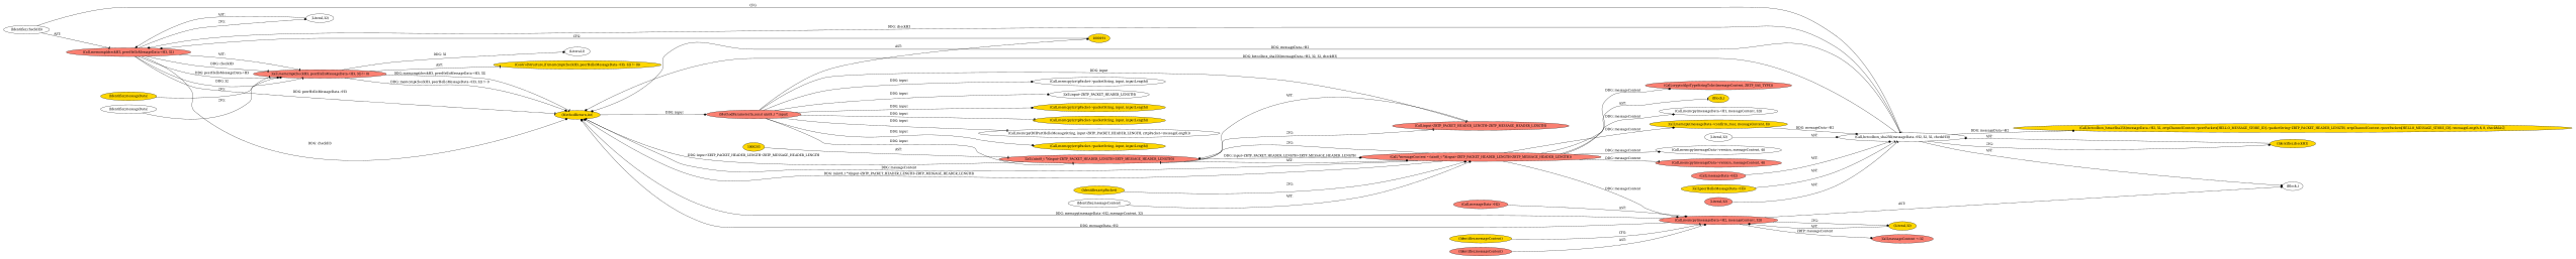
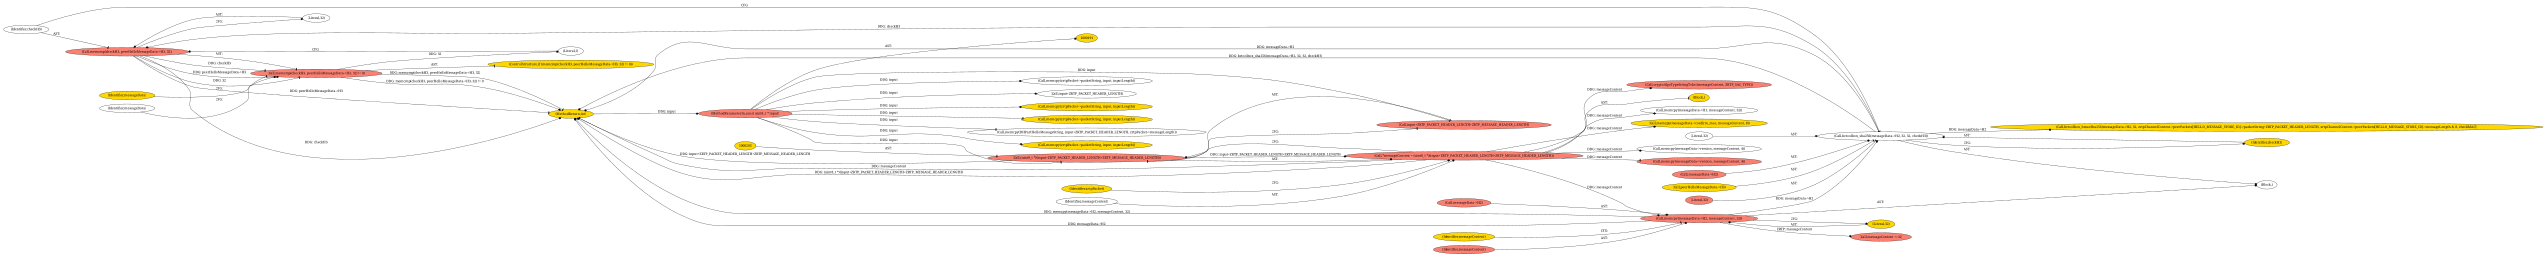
  digraph {
    fontname="Noto Serif"
    rankdir=LR
    node [fillcolor=gold fontname="Noto Serif" style=filled]
    edge [arrowhead=dot fontname="Noto Serif"]
    n1 [fillcolor=salmon label="(Call,memcmp(checkH3, peerHelloMessageData->H3, 32))"]
    n2 [fillcolor=salmon label="(Call,memcmp(checkH3, peerHelloMessageData->H3, 32) != 0)"]
    n3 [fillcolor=white label="(Literal,32)"]
    n4 [label="(MethodReturn,int)"]
    n5 [fillcolor=white label="(Literal,0)"]
    n6 [label="(ControlStructure,if (memcmp(checkH3, peerHelloMessageData->H3, 32) != 0))"]
    n7 [fillcolor=salmon label="(MethodParameterIn,const uint8_t * input)"]
    n8 [fillcolor=white label="(Call,bctoolbox_sha256(messageData->H2, 32, 32, checkH3))"]
    n9 [label="(Identifier,checkH3)"]
    n10 [fillcolor=white label="(Block,)"]
    n11 [label="(Call,bctoolbox_hmacSha256(messageData->H2, 32, zrtpChannelContext->peerPackets[HELLO_MESSAGE_STORE_ID]->packetString+ZRTP_PACKET_HEADER_LENGTH, zrtpChannelContext->peerPackets[HELLO_MESSAGE_STORE_ID]->messageLength-8, 8, checkMAC))"]
    n12 [fillcolor=salmon label="(Call,memcpy(messageData->H2, messageContent, 32))"]
    n13 [fillcolor=salmon label="(Call,messageContent +=32)"]
    n14 [label="(Literal,32)"]
    n15 [fillcolor=salmon label="(Call,*messageContent = (uint8_t *)(input+ZRTP_PACKET_HEADER_LENGTH+ZRTP_MESSAGE_HEADER_LENGTH))"]
    n16 [fillcolor=salmon label="(Call,(uint8_t *)(input+ZRTP_PACKET_HEADER_LENGTH+ZRTP_MESSAGE_HEADER_LENGTH))"]
    n17 [fillcolor=white label="(Call,memcpy(messageData->H1, messageContent, 32))"]
    n18 [fillcolor=white label="(Call,memcpy(messageData->version, messageContent, 4))"]
    n19 [label="(Call,memcpy(messageData->confirm_mac, messageContent, 8))"]
    n20 [fillcolor=salmon label="(Call,memcpy(messageData->version, messageContent, 4))"]
    n21 [fillcolor=salmon label="(Call,cryptoAlgoTypeStringToInt(messageContent, ZRTP_SAS_TYPE))"]
    n22 [label="(Block,)"]
    n23 [fillcolor=salmon label="(Call,input+ZRTP_PACKET_HEADER_LENGTH+ZRTP_MESSAGE_HEADER_LENGTH)"]
    n24 [fillcolor=white label="(Call,input+ZRTP_PACKET_HEADER_LENGTH)"]
    n25 [label="(Call,memcpy(zrtpPacket->packetString, input, inputLength))"]
    n26 [label="(Call,memcpy(zrtpPacket->packetString, input, inputLength))"]
    n27 [fillcolor=white label="(Call,memcpy(DHPartHelloMessageString, input+ZRTP_PACKET_HEADER_LENGTH, zrtpPacket->messageLength))"]
    n28 [label="(Call,memcpy(zrtpPacket->packetString, input, inputLength))"]
    n29 [fillcolor=white label="(Call,memcpy(zrtpPacket->packetString, input, inputLength))"]
    1000191
    n31 [fillcolor=white label="(Identifier,messageData)"]
    n32 [label="(Identifier,messageData)"]
    n33 [label="(Identifier,zrtpPacket)"]
    n34 [fillcolor=white label="(Literal,32)"]
    n35 [fillcolor=salmon label="(Call,messageData->H2)"]
    n36 [label="(Call,peerHelloMessageData->H3)"]
    n37 [label="(Identifier,messageContent)"]
    n38 [fillcolor=white label="(Identifier,messageContent)"]
    n39 [fillcolor=salmon label="(Literal,32)"]
    n40 [fillcolor=salmon label="(Identifier,messageContent)"]
    n41 [fillcolor=white label="(Identifier,checkH3)"]
    n42 [fillcolor=salmon label="(Call,messageData->H2)"]
    1000203
    n1 -> n2 [arrowhead=tee label="AST: "]
    n1 -> n2 [arrowhead=tee label="DDG: checkH3"]
    n1 -> n2 [label="DDG: peerHelloMessageData->H3"]
    n1 -> n2 [arrowhead=tee label="DDG: 32"]
    n1 -> n3 [label="CFG: "]
    n1 -> n4 [arrowhead=tee label="DDG: peerHelloMessageData->H3"]
    n1 -> n4 [label="DDG: checkH3"]
    n2 -> n4 [arrowhead=tee label="DDG: memcmp(checkH3, peerHelloMessageData->H3, 32)"]
    n2 -> n4 [arrowhead=diamond label="DDG: memcmp(checkH3, peerHelloMessageData->H3, 32) != 0"]
    n2 -> n5 [label="DDG: 32"]
    n2 -> n6 [arrowhead=tee label="AST: "]
    n3 -> n1 [arrowhead=diamond label="AST: "]
    n4 -> n7 [arrowhead=diamond label="DDG: input"]
-   1000191 -> n1 [label="CFG: "]
+   n5 -> n1 [label="CFG: "]
    n7 -> n16 [arrowhead=tee label="DDG: input"]
    n7 -> n23 [arrowhead=tee label="DDG: input"]
-   n7 -> n24 [label="DDG: input"]
+   n7 -> n24 [arrowhead=diamond label="DDG: input"]
    n7 -> n25 [label="DDG: input"]
    n7 -> n26 [arrowhead=tee label="DDG: input"]
    n7 -> n27 [arrowhead=tee label="DDG: input"]
    n7 -> n28 [arrowhead=diamond label="DDG: input"]
    n7 -> n29 [label="DDG: input"]
    n7 -> 1000191 [label="AST: "]
    n8 -> n1 [arrowhead=diamond label="DDG: checkH3"]
    n8 -> n4 [label="DDG: messageData->H2"]
    n8 -> n4 [arrowhead=diamond label="DDG: bctoolbox_sha256(messageData->H2, 32, 32, checkH3)"]
    n8 -> n9 [arrowhead=diamond label="CFG: "]
    n8 -> n10 [label="AST: "]
    n8 -> n11 [label="DDG: messageData->H2"]
    n9 -> n8 [label="AST: "]
    n12 -> n4 [label="DDG: memcpy(messageData->H2, messageContent, 32)"]
    n12 -> n4 [arrowhead=diamond label="DDG: messageData->H2"]
-   n19 -> n8 [arrowhead=diamond label="DDG: messageData->H2"]
+   n12 -> n8 [arrowhead=diamond label="DDG: messageData->H2"]
    n12 -> n10 [label="AST: "]
    n12 -> n13 [label="ZRTP: messageContent"]
    n12 -> n14 [label="CFG: "]
    n14 -> n12 [label="AST: "]
    n15 -> n4 [arrowhead=tee label="DDG: messageContent"]
    n15 -> n4 [label="DDG: (uint8_t *)(input+ZRTP_PACKET_HEADER_LENGTH+ZRTP_MESSAGE_HEADER_LENGTH)"]
    n15 -> n12 [label="DDG: messageContent"]
    n15 -> n16 [label="CFG: "]
    n15 -> n17 [arrowhead=diamond label="DDG: messageContent"]
    n15 -> n18 [arrowhead=diamond label="DDG: messageContent"]
    n15 -> n19 [arrowhead=diamond label="DDG: messageContent"]
    n15 -> n20 [arrowhead=tee label="DDG: messageContent"]
    n15 -> n21 [arrowhead=diamond label="DDG: messageContent"]
    n15 -> n22 [arrowhead=tee label="AST: "]
    n16 -> n4 [arrowhead=tee label="DDG: input+ZRTP_PACKET_HEADER_LENGTH+ZRTP_MESSAGE_HEADER_LENGTH"]
    n16 -> n15 [label="AST: "]
    n16 -> n15 [arrowhead=diamond label="DDG: input+ZRTP_PACKET_HEADER_LENGTH+ZRTP_MESSAGE_HEADER_LENGTH"]
    n16 -> n23 [arrowhead=tee label="CFG: "]
    n23 -> n16 [arrowhead=tee label="AST: "]
    n31 -> n2 [arrowhead=tee label="CFG: "]
    n32 -> n2 [label="CFG: "]
    n33 -> n15 [arrowhead=diamond label="CFG: "]
    n34 -> n8 [arrowhead=diamond label="AST: "]
    n35 -> n8 [label="AST: "]
    n36 -> n8 [arrowhead=tee label="AST: "]
    n37 -> n12 [arrowhead=tee label="CFG: "]
    n38 -> n15 [label="AST: "]
    n39 -> n8 [arrowhead=tee label="AST: "]
    n40 -> n12 [label="AST: "]
    n41 -> n1 [arrowhead=tee label="AST: "]
    n41 -> n8 [arrowhead=tee label="CFG: "]
    n42 -> n12 [arrowhead=diamond label="AST: "]
    1000203 -> n16 [arrowhead=tee label="AST: "]
  }
